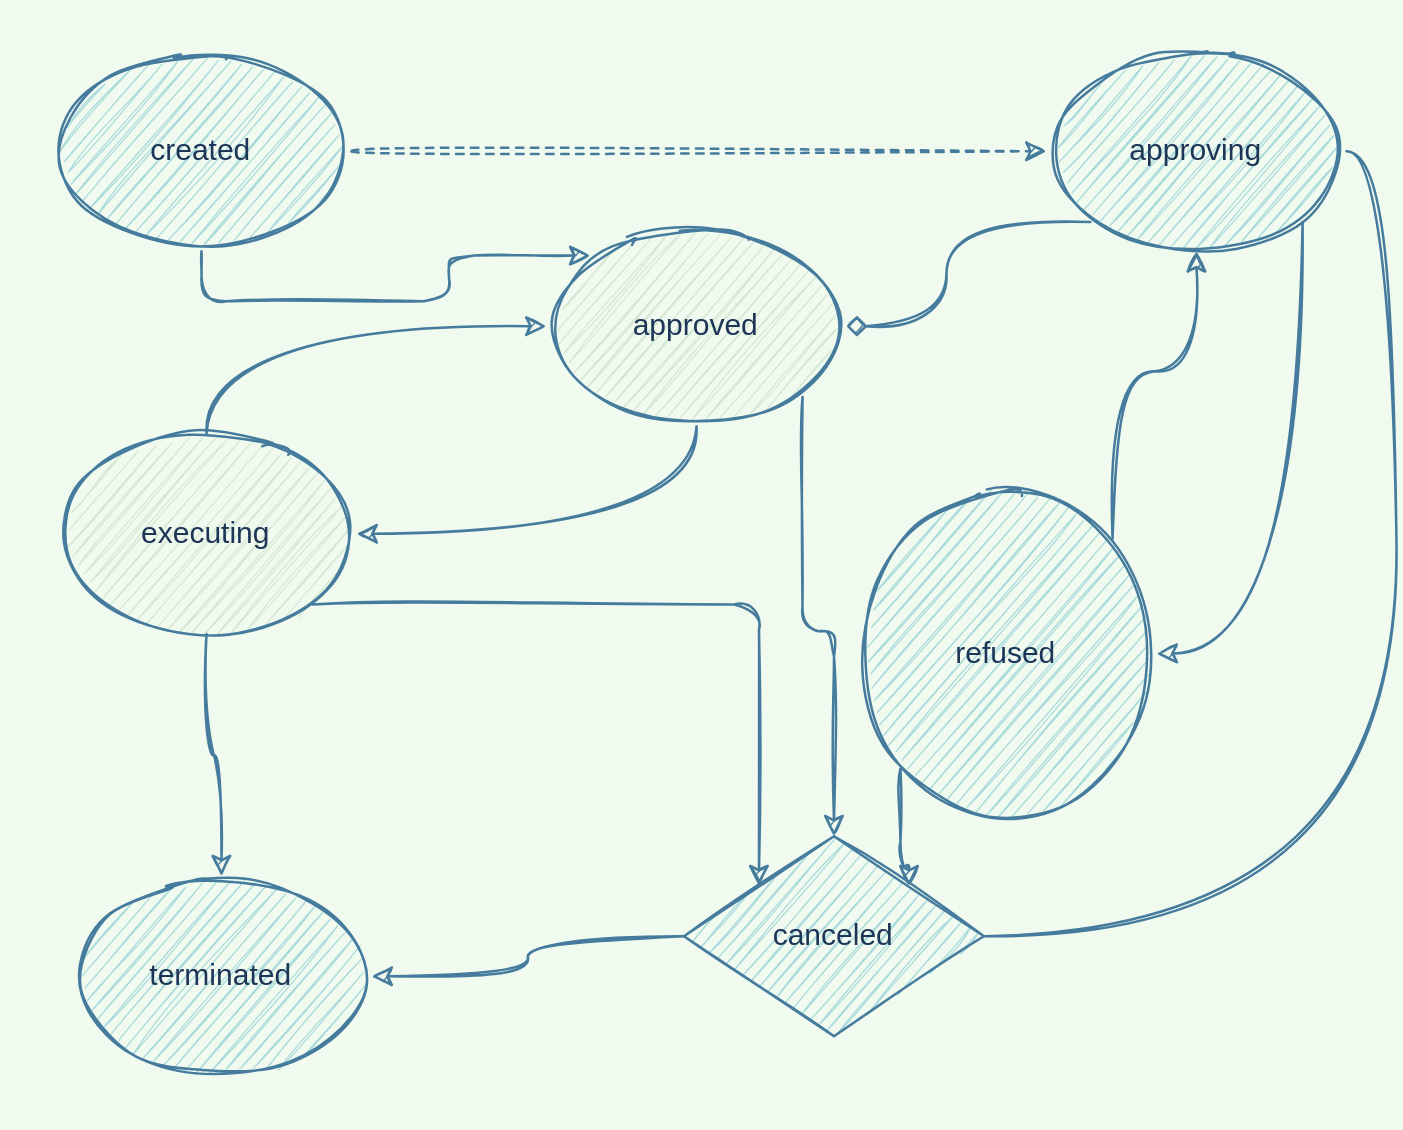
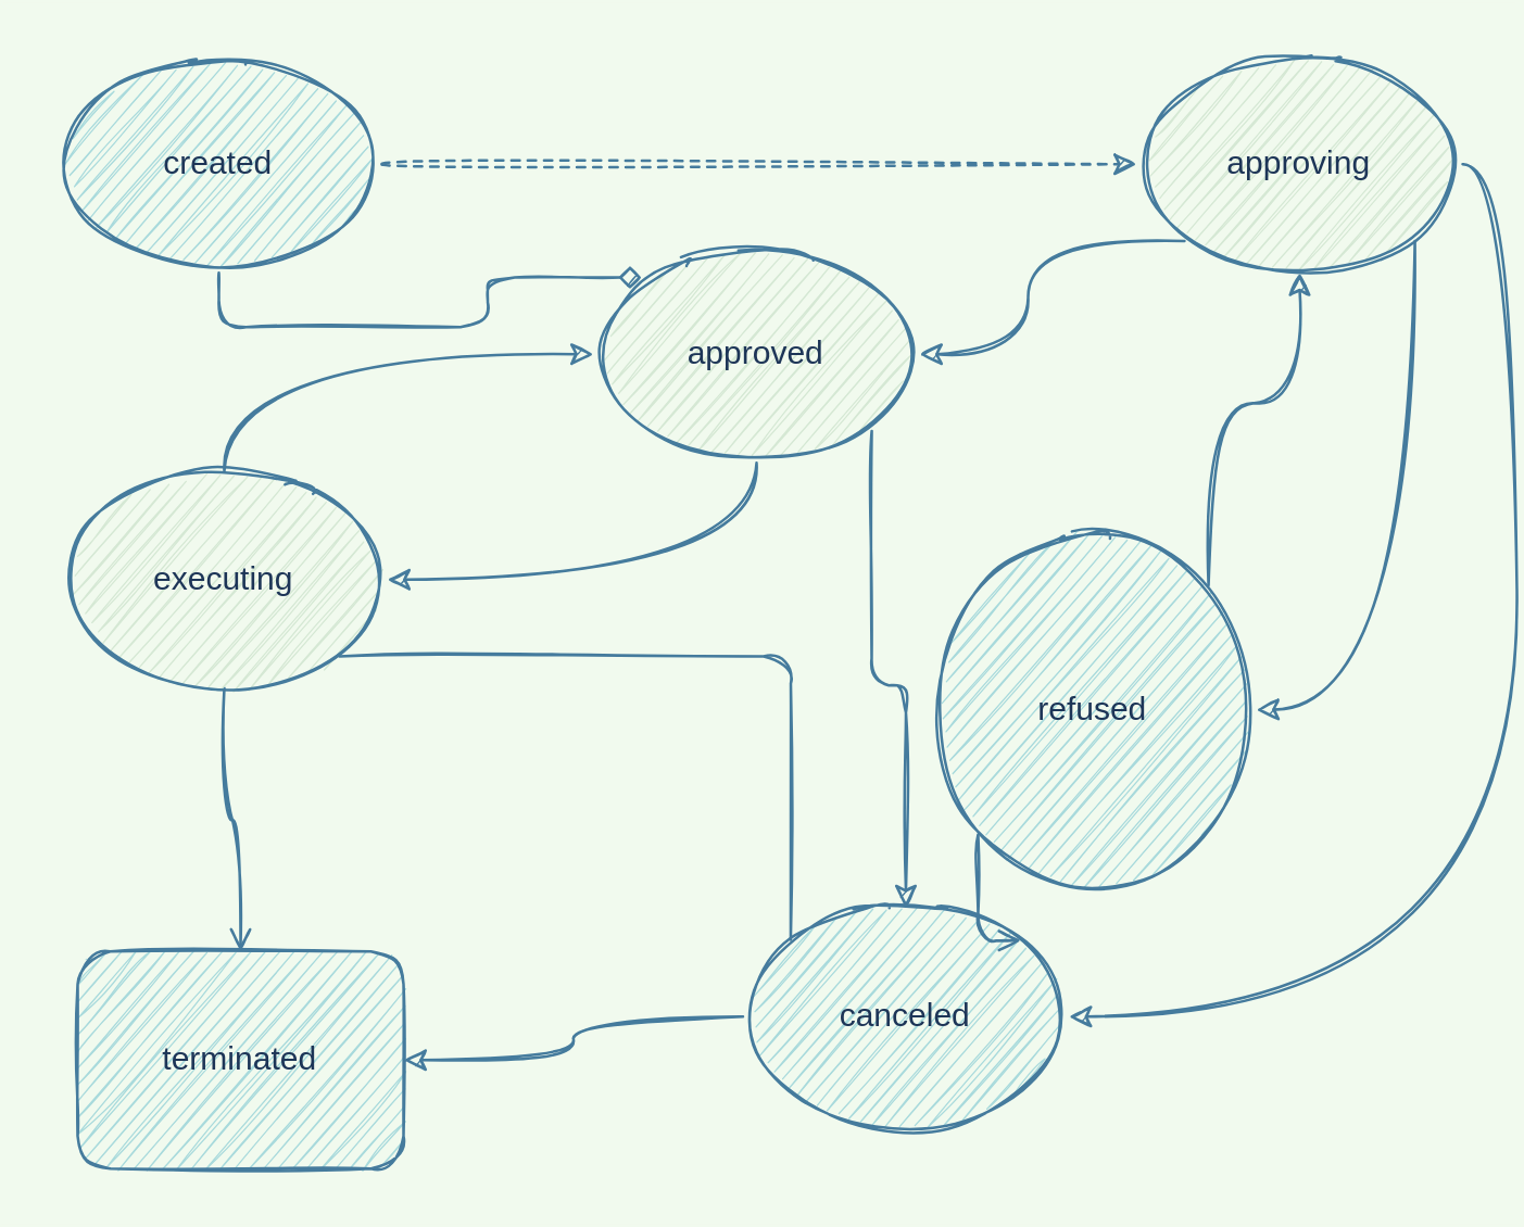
  <mxCell id="0" />
  <mxCell id="1" parent="0" />
  <mxCell id="2" style="edgeStyle=orthogonalEdgeStyle;orthogonalLoop=1;jettySize=auto;html=1;exitX=1;exitY=0.5;exitDx=0;exitDy=0;entryX=0;entryY=0.5;entryDx=0;entryDy=0;curved=1;labelBackgroundColor=#F1FAEE;strokeColor=#457B9D;fontColor=#1D3557;sketch=1;dashed=1;" edge="1" parent="1" source="4" target="8"><mxGeometry relative="1" as="geometry" /></mxCell>
- <mxCell id="3" style="edgeStyle=orthogonalEdgeStyle;curved=0;rounded=1;orthogonalLoop=1;jettySize=auto;html=1;exitX=0.5;exitY=1;exitDx=0;exitDy=0;entryX=0;entryY=0;entryDx=0;entryDy=0;strokeColor=#457B9D;fillColor=#A8DADC;fontColor=#1D3557;sketch=1;" edge="1" parent="1" source="4" target="13"><mxGeometry relative="1" as="geometry" /></mxCell>
+ <mxCell id="3" style="edgeStyle=orthogonalEdgeStyle;curved=0;rounded=1;orthogonalLoop=1;jettySize=auto;html=1;exitX=0.5;exitY=1;exitDx=0;exitDy=0;entryX=0;entryY=0;entryDx=0;entryDy=0;strokeColor=#457B9D;fillColor=#A8DADC;fontColor=#1D3557;sketch=1;endArrow=diamond;" edge="1" parent="1" source="4" target="13"><mxGeometry relative="1" as="geometry" /></mxCell>
  <mxCell id="4" value="created" style="ellipse;whiteSpace=wrap;html=1;rounded=1;fillColor=#A8DADC;strokeColor=#457B9D;fontColor=#1D3557;sketch=1;" vertex="1" parent="1"><mxGeometry x="20" y="20" width="120" height="80" as="geometry" /></mxCell>
- <mxCell id="5" style="edgeStyle=orthogonalEdgeStyle;orthogonalLoop=1;jettySize=auto;html=1;exitX=0;exitY=1;exitDx=0;exitDy=0;entryX=1;entryY=0.5;entryDx=0;entryDy=0;curved=1;labelBackgroundColor=#F1FAEE;strokeColor=#457B9D;fontColor=#1D3557;sketch=1;endArrow=diamond;" edge="1" parent="1" source="8" target="13"><mxGeometry relative="1" as="geometry" /></mxCell>
- <mxCell id="6" style="edgeStyle=orthogonalEdgeStyle;orthogonalLoop=1;jettySize=auto;html=1;exitX=1;exitY=0.5;exitDx=0;exitDy=0;entryX=1;entryY=0.5;entryDx=0;entryDy=0;curved=1;labelBackgroundColor=#F1FAEE;strokeColor=#457B9D;fontColor=#1D3557;sketch=1;endArrow=none;" edge="1" parent="1" source="8" target="10"><mxGeometry relative="1" as="geometry" /></mxCell>
+ <mxCell id="5" style="edgeStyle=orthogonalEdgeStyle;orthogonalLoop=1;jettySize=auto;html=1;exitX=0;exitY=1;exitDx=0;exitDy=0;entryX=1;entryY=0.5;entryDx=0;entryDy=0;curved=1;labelBackgroundColor=#F1FAEE;strokeColor=#457B9D;fontColor=#1D3557;sketch=1;" edge="1" parent="1" source="8" target="13"><mxGeometry relative="1" as="geometry" /></mxCell>
+ <mxCell id="6" style="edgeStyle=orthogonalEdgeStyle;orthogonalLoop=1;jettySize=auto;html=1;exitX=1;exitY=0.5;exitDx=0;exitDy=0;entryX=1;entryY=0.5;entryDx=0;entryDy=0;curved=1;labelBackgroundColor=#F1FAEE;strokeColor=#457B9D;fontColor=#1D3557;sketch=1;" edge="1" parent="1" source="8" target="10"><mxGeometry relative="1" as="geometry" /></mxCell>
  <mxCell id="7" style="edgeStyle=orthogonalEdgeStyle;orthogonalLoop=1;jettySize=auto;html=1;exitX=1;exitY=1;exitDx=0;exitDy=0;entryX=1;entryY=0.5;entryDx=0;entryDy=0;curved=1;labelBackgroundColor=#F1FAEE;strokeColor=#457B9D;fontColor=#1D3557;sketch=1;" edge="1" parent="1" source="8" target="17"><mxGeometry relative="1" as="geometry"><Array as="points"><mxPoint x="520" y="260" /></Array></mxGeometry></mxCell>
- <mxCell id="8" value="approving" style="ellipse;whiteSpace=wrap;html=1;rounded=1;fillColor=#A8DADC;strokeColor=#457B9D;fontColor=#1D3557;sketch=1;" vertex="1" parent="1"><mxGeometry x="418" y="20" width="120" height="80" as="geometry" /></mxCell>
+ <mxCell id="8" value="approving" style="ellipse;whiteSpace=wrap;html=1;rounded=1;fillColor=#d5e8d4;strokeColor=#457B9D;fontColor=#1D3557;sketch=1;" vertex="1" parent="1"><mxGeometry x="418" y="20" width="120" height="80" as="geometry" /></mxCell>
  <mxCell id="9" style="edgeStyle=orthogonalEdgeStyle;orthogonalLoop=1;jettySize=auto;html=1;exitX=0;exitY=0.5;exitDx=0;exitDy=0;curved=1;labelBackgroundColor=#F1FAEE;strokeColor=#457B9D;fontColor=#1D3557;sketch=1;" edge="1" parent="1" source="10" target="14"><mxGeometry relative="1" as="geometry" /></mxCell>
- <mxCell id="10" value="canceled" style="rhombus;whiteSpace=wrap;html=1;fillColor=#A8DADC;strokeColor=#457B9D;fontColor=#1D3557;sketch=1;" vertex="1" parent="1"><mxGeometry x="273" y="334" width="120" height="80" as="geometry" /></mxCell>
+ <mxCell id="10" value="canceled" style="ellipse;whiteSpace=wrap;html=1;rounded=1;fillColor=#A8DADC;strokeColor=#457B9D;fontColor=#1D3557;sketch=1;" vertex="1" parent="1"><mxGeometry x="273" y="334" width="120" height="80" as="geometry" /></mxCell>
  <mxCell id="11" style="edgeStyle=orthogonalEdgeStyle;orthogonalLoop=1;jettySize=auto;html=1;exitX=0.5;exitY=1;exitDx=0;exitDy=0;entryX=1;entryY=0.5;entryDx=0;entryDy=0;curved=1;labelBackgroundColor=#F1FAEE;strokeColor=#457B9D;fontColor=#1D3557;sketch=1;" edge="1" parent="1" source="13" target="21"><mxGeometry relative="1" as="geometry" /></mxCell>
  <mxCell id="12" style="edgeStyle=orthogonalEdgeStyle;curved=0;rounded=1;sketch=1;orthogonalLoop=1;jettySize=auto;html=1;exitX=1;exitY=1;exitDx=0;exitDy=0;strokeColor=#457B9D;fillColor=#A8DADC;fontColor=#1D3557;" edge="1" parent="1" source="13" target="10"><mxGeometry relative="1" as="geometry" /></mxCell>
  <mxCell id="13" value="approved" style="ellipse;whiteSpace=wrap;html=1;rounded=1;fillColor=#d5e8d4;strokeColor=#457B9D;fontColor=#1D3557;sketch=1;" vertex="1" parent="1"><mxGeometry x="218" y="90" width="120" height="80" as="geometry" /></mxCell>
- <mxCell id="14" value="terminated" style="ellipse;whiteSpace=wrap;html=1;rounded=1;fillColor=#A8DADC;strokeColor=#457B9D;fontColor=#1D3557;sketch=1;" vertex="1" parent="1"><mxGeometry x="28" y="350" width="120" height="80" as="geometry" /></mxCell>
+ <mxCell id="14" value="terminated" style="whiteSpace=wrap;html=1;fillColor=#A8DADC;strokeColor=#457B9D;fontColor=#1D3557;sketch=1;rounded=1;" vertex="1" parent="1"><mxGeometry x="28" y="350" width="120" height="80" as="geometry" /></mxCell>
  <mxCell id="15" style="edgeStyle=orthogonalEdgeStyle;orthogonalLoop=1;jettySize=auto;html=1;exitX=1;exitY=0;exitDx=0;exitDy=0;entryX=0.5;entryY=1;entryDx=0;entryDy=0;curved=1;labelBackgroundColor=#F1FAEE;strokeColor=#457B9D;fontColor=#1D3557;sketch=1;" edge="1" parent="1" source="17" target="8"><mxGeometry relative="1" as="geometry" /></mxCell>
- <mxCell id="16" style="edgeStyle=orthogonalEdgeStyle;curved=0;rounded=1;sketch=1;orthogonalLoop=1;jettySize=auto;html=1;exitX=0;exitY=1;exitDx=0;exitDy=0;strokeColor=#457B9D;fillColor=#A8DADC;fontColor=#1D3557;entryX=1;entryY=0;entryDx=0;entryDy=0;" edge="1" parent="1" source="17" target="10"><mxGeometry relative="1" as="geometry" /></mxCell>
+ <mxCell id="16" style="edgeStyle=orthogonalEdgeStyle;curved=0;rounded=1;sketch=1;orthogonalLoop=1;jettySize=auto;html=1;exitX=0;exitY=1;exitDx=0;exitDy=0;strokeColor=#457B9D;fillColor=#A8DADC;fontColor=#1D3557;entryX=1;entryY=0;entryDx=0;entryDy=0;endArrow=open;" edge="1" parent="1" source="17" target="10"><mxGeometry relative="1" as="geometry" /></mxCell>
  <mxCell id="17" value="refused" style="ellipse;whiteSpace=wrap;html=1;rounded=1;fillColor=#A8DADC;strokeColor=#457B9D;fontColor=#1D3557;sketch=1;" vertex="1" parent="1"><mxGeometry x="342" y="196" width="120" height="130" as="geometry" /></mxCell>
- <mxCell id="18" style="edgeStyle=orthogonalEdgeStyle;orthogonalLoop=1;jettySize=auto;html=1;exitX=0.5;exitY=1;exitDx=0;exitDy=0;curved=1;labelBackgroundColor=#F1FAEE;strokeColor=#457B9D;fontColor=#1D3557;sketch=1;" edge="1" parent="1" source="21" target="14"><mxGeometry relative="1" as="geometry" /></mxCell>
+ <mxCell id="18" style="edgeStyle=orthogonalEdgeStyle;orthogonalLoop=1;jettySize=auto;html=1;exitX=0.5;exitY=1;exitDx=0;exitDy=0;curved=1;labelBackgroundColor=#F1FAEE;strokeColor=#457B9D;fontColor=#1D3557;sketch=1;endArrow=open;" edge="1" parent="1" source="21" target="14"><mxGeometry relative="1" as="geometry" /></mxCell>
  <mxCell id="19" style="edgeStyle=orthogonalEdgeStyle;orthogonalLoop=1;jettySize=auto;html=1;exitX=0.5;exitY=0;exitDx=0;exitDy=0;entryX=0;entryY=0.5;entryDx=0;entryDy=0;curved=1;labelBackgroundColor=#F1FAEE;strokeColor=#457B9D;fontColor=#1D3557;sketch=1;" edge="1" parent="1" source="21" target="13"><mxGeometry relative="1" as="geometry" /></mxCell>
- <mxCell id="20" style="edgeStyle=orthogonalEdgeStyle;curved=0;rounded=1;sketch=1;orthogonalLoop=1;jettySize=auto;html=1;exitX=1;exitY=1;exitDx=0;exitDy=0;entryX=0;entryY=0;entryDx=0;entryDy=0;strokeColor=#457B9D;fillColor=#A8DADC;fontColor=#1D3557;" edge="1" parent="1" source="21" target="10"><mxGeometry relative="1" as="geometry" /></mxCell>
+ <mxCell id="20" style="edgeStyle=orthogonalEdgeStyle;curved=0;rounded=1;sketch=1;orthogonalLoop=1;jettySize=auto;html=1;exitX=1;exitY=1;exitDx=0;exitDy=0;entryX=0;entryY=0;entryDx=0;entryDy=0;strokeColor=#457B9D;fillColor=#A8DADC;fontColor=#1D3557;endArrow=none;" edge="1" parent="1" source="21" target="10"><mxGeometry relative="1" as="geometry" /></mxCell>
  <mxCell id="21" value="executing" style="ellipse;whiteSpace=wrap;html=1;rounded=1;fillColor=#d5e8d4;strokeColor=#457B9D;fontColor=#1D3557;sketch=1;" vertex="1" parent="1"><mxGeometry x="22" y="173" width="120" height="80" as="geometry" /></mxCell>
